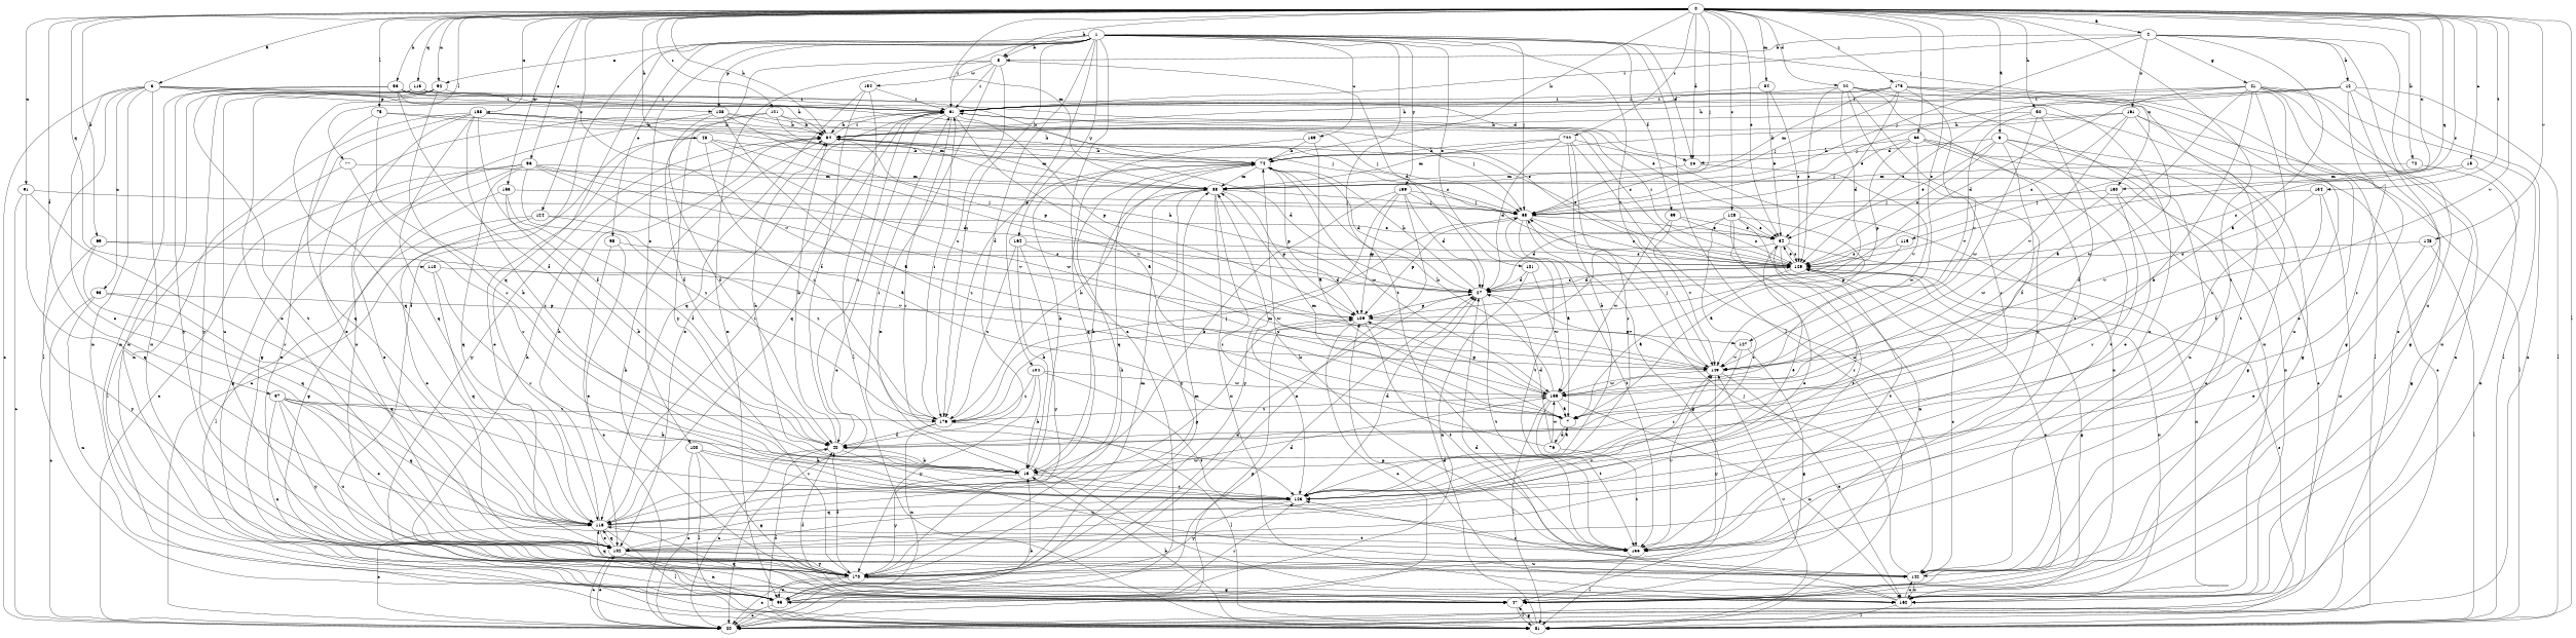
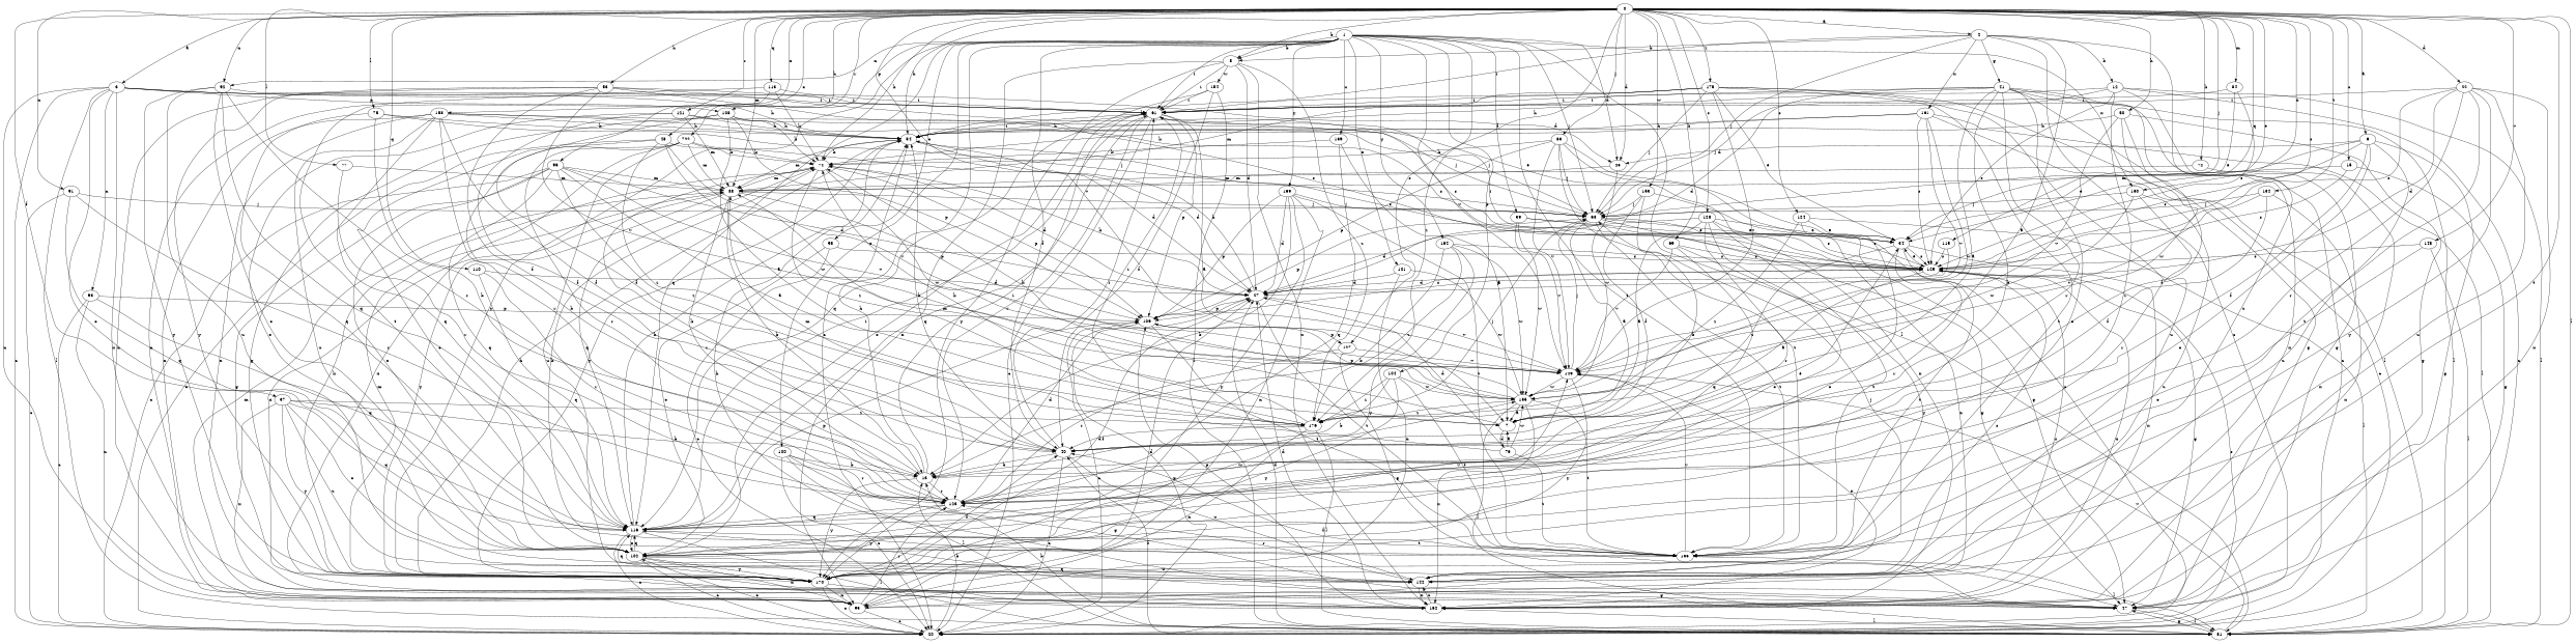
  strict digraph {
    0
    2
    3
    6
    8
    15
    22
    25
    34
    37
    48
    50
    53
    54
    63
    68
    69
    72
    74
    75
    77
    81
    84
    88
    91
    92
    96
    110
    113
    115
    121
    n32 [label=722]
    124
    127
    128
    129
    134
    135
    148
    149
    153
    158
    160
    175
    20
    61
    7
    12
    41
    142
    161
    108
    93
    95
    102
    162
    40
    47
    170
    176
    27
    154
    123
    155
    116
    13
    109
    1
    39
    98
    100
    101
    104
    139
    164
    169
    n77 [label=76]
    0 -> 2 [label=a]
    0 -> 3 [label=a]
    0 -> 6 [label=a]
    0 -> 8 [label=b]
    0 -> 15 [label=c]
    0 -> 22 [label=d]
    0 -> 25 [label=d]
    0 -> 34 [label=e]
    0 -> 37 [label=f]
    0 -> 48 [label=h]
    0 -> 50 [label=h]
    0 -> 53 [label=h]
    0 -> 54 [label=h]
    0 -> 63 [label=j]
    0 -> 68 [label=j]
    0 -> 69 [label=k]
    0 -> 72 [label=k]
    0 -> 74 [label=k]
    0 -> 75 [label=l]
    0 -> 77 [label=l]
    0 -> 81 [label=l]
    0 -> 84 [label=m]
    0 -> 88 [label=m]
    0 -> 91 [label=n]
    0 -> 92 [label=n]
    0 -> 96 [label=o]
    0 -> 110 [label=q]
    0 -> 113 [label=q]
    0 -> 115 [label=q]
    0 -> 121 [label=r]
    0 -> n32 [label=r]
    0 -> 124 [label=s]
    0 -> 127 [label=s]
    0 -> 128 [label=s]
    0 -> 129 [label=s]
    0 -> 134 [label=t]
    0 -> 135 [label=t]
    0 -> 148 [label=v]
    0 -> 149 [label=v]
    0 -> 153 [label=w]
    0 -> 158 [label=x]
    0 -> 160 [label=x]
    0 -> 175 [label=z]
    2 -> 8 [label=b]
    2 -> 68 [label=j]
    2 -> 20 [label=c]
    2 -> 61 [label=i]
    2 -> 7 [label=a]
    2 -> 12 [label=b]
    2 -> 41 [label=g]
    2 -> 142 [label=u]
    2 -> 161 [label=x]
    3 -> 25 [label=d]
    3 -> 54 [label=h]
    3 -> 81 [label=l]
    3 -> 20 [label=c]
    3 -> 61 [label=i]
    3 -> 108 [label=p]
    3 -> 93 [label=n]
    3 -> 95 [label=n]
    3 -> 102 [label=o]
    3 -> 162 [label=x]
    6 -> 25 [label=d]
    6 -> 34 [label=e]
    6 -> 129 [label=s]
    6 -> 142 [label=u]
    6 -> 102 [label=o]
    6 -> 40 [label=f]
    6 -> 47 [label=g]
    8 -> 61 [label=i]
    8 -> 95 [label=n]
    8 -> 162 [label=x]
    8 -> 170 [label=y]
    8 -> 176 [label=z]
    8 -> 27 [label=d]
    8 -> 154 [label=w]
    15 -> 88 [label=m]
    15 -> 129 [label=s]
    15 -> 47 [label=g]
    22 -> 129 [label=s]
    22 -> 135 [label=t]
    22 -> 61 [label=i]
    22 -> 142 [label=u]
    22 -> 162 [label=x]
    22 -> 170 [label=y]
    22 -> 27 [label=d]
    22 -> 123 [label=r]
    25 -> 88 [label=m]
    25 -> 155 [label=w]
    34 -> 129 [label=s]
    34 -> 135 [label=t]
    34 -> 162 [label=x]
    34 -> 176 [label=z]
    34 -> 123 [label=r]
    37 -> 142 [label=u]
    37 -> 102 [label=o]
    37 -> 162 [label=x]
    37 -> 170 [label=y]
    37 -> 176 [label=z]
    37 -> 116 [label=q]
    37 -> 13 [label=b]
    48 -> 74 [label=k]
    48 -> 149 [label=v]
    48 -> 20 [label=c]
    48 -> 102 [label=o]
    48 -> 176 [label=z]
    48 -> 155 [label=w]
    50 -> 54 [label=h]
    50 -> 149 [label=v]
    50 -> 40 [label=f]
    50 -> 47 [label=g]
    50 -> 155 [label=w]
    53 -> 34 [label=e]
    53 -> 129 [label=s]
    53 -> 149 [label=v]
    53 -> 61 [label=i]
    53 -> 95 [label=n]
    53 -> 40 [label=f]
    53 -> 170 [label=y]
    54 -> 74 [label=k]
    54 -> 88 [label=m]
    54 -> 129 [label=s]
    54 -> 61 [label=i]
    54 -> 170 [label=y]
    54 -> 27 [label=d]
    63 -> 68 [label=j]
    63 -> 74 [label=k]
    63 -> 135 [label=t]
    63 -> 149 [label=v]
    63 -> 20 [label=c]
    63 -> 162 [label=x]
    63 -> 109 [label=p]
    68 -> 34 [label=e]
    68 -> 129 [label=s]
    68 -> 135 [label=t]
    68 -> 7 [label=a]
    68 -> 47 [label=g]
    68 -> 109 [label=p]
    69 -> 129 [label=s]
    69 -> 149 [label=v]
    69 -> 170 [label=y]
    69 -> 116 [label=q]
    72 -> 88 [label=m]
    72 -> 162 [label=x]
    74 -> 88 [label=m]
    74 -> 176 [label=z]
    74 -> 27 [label=d]
    74 -> 155 [label=w]
    74 -> 116 [label=q]
    74 -> 109 [label=p]
    75 -> 54 [label=h]
    75 -> 68 [label=j]
    75 -> 116 [label=q]
    75 -> 13 [label=b]
-   77 -> 81 [label=l]
    77 -> 88 [label=m]
    77 -> 123 [label=r]
    81 -> 149 [label=v]
    81 -> 40 [label=f]
    81 -> 47 [label=g]
    81 -> 27 [label=d]
    81 -> 13 [label=b]
    84 -> 34 [label=e]
    84 -> 129 [label=s]
    84 -> 61 [label=i]
    88 -> 68 [label=j]
    88 -> 162 [label=x]
    88 -> 170 [label=y]
    88 -> 123 [label=r]
    88 -> 13 [label=b]
    88 -> 109 [label=p]
    91 -> 68 [label=j]
    91 -> 20 [label=c]
    91 -> 123 [label=r]
    91 -> 116 [label=q]
    92 -> 61 [label=i]
    92 -> 142 [label=u]
    92 -> 102 [label=o]
    92 -> 170 [label=y]
    92 -> 123 [label=r]
    92 -> 116 [label=q]
    96 -> 88 [label=m]
    96 -> 149 [label=v]
    96 -> 20 [label=c]
    96 -> 7 [label=a]
    96 -> 102 [label=o]
    96 -> 47 [label=g]
    96 -> 176 [label=z]
    96 -> 27 [label=d]
    96 -> 116 [label=q]
    110 -> 27 [label=d]
    110 -> 123 [label=r]
    110 -> 116 [label=q]
    113 -> 74 [label=k]
    113 -> 135 [label=t]
    113 -> 61 [label=i]
    113 -> 95 [label=n]
    115 -> 129 [label=s]
    115 -> 109 [label=p]
    121 -> 54 [label=h]
    121 -> 68 [label=j]
    121 -> 88 [label=m]
    121 -> 102 [label=o]
    121 -> 40 [label=f]
    n32 -> 74 [label=k]
    n32 -> 88 [label=m]
    n32 -> 142 [label=u]
    n32 -> 162 [label=x]
    n32 -> 27 [label=d]
    n32 -> 123 [label=r]
    n32 -> 13 [label=b]
    124 -> 34 [label=e]
    124 -> 81 [label=l]
    124 -> 102 [label=o]
    124 -> 176 [label=z]
    127 -> 149 [label=v]
    127 -> 47 [label=g]
    127 -> 123 [label=r]
    128 -> 34 [label=e]
    128 -> 135 [label=t]
    128 -> 7 [label=a]
    128 -> 95 [label=n]
    128 -> 102 [label=o]
    128 -> 27 [label=d]
    128 -> 123 [label=r]
    129 -> 34 [label=e]
    129 -> 61 [label=i]
    129 -> 7 [label=a]
    129 -> 162 [label=x]
    129 -> 47 [label=g]
    129 -> 27 [label=d]
    134 -> 68 [label=j]
    134 -> 149 [label=v]
    134 -> 162 [label=x]
    134 -> 40 [label=f]
    135 -> 74 [label=k]
    135 -> 81 [label=l]
    135 -> 149 [label=v]
    148 -> 81 [label=l]
    148 -> 129 [label=s]
    148 -> 102 [label=o]
    149 -> 68 [label=j]
    149 -> 162 [label=x]
    149 -> 170 [label=y]
    149 -> 155 [label=w]
    153 -> 68 [label=j]
    153 -> 40 [label=f]
    153 -> 47 [label=g]
    153 -> 13 [label=b]
    158 -> 54 [label=h]
    158 -> 68 [label=j]
    158 -> 129 [label=s]
    158 -> 142 [label=u]
    158 -> 95 [label=n]
    158 -> 162 [label=x]
    158 -> 40 [label=f]
    158 -> 123 [label=r]
    158 -> 116 [label=q]
    160 -> 68 [label=j]
    160 -> 142 [label=u]
    160 -> 123 [label=r]
    160 -> 155 [label=w]
    175 -> 34 [label=e]
    175 -> 54 [label=h]
    175 -> 68 [label=j]
    175 -> 81 [label=l]
    175 -> 88 [label=m]
    175 -> 135 [label=t]
    175 -> 149 [label=v]
    175 -> 61 [label=i]
    175 -> 142 [label=u]
    20 -> 129 [label=s]
    20 -> 102 [label=o]
    20 -> 13 [label=b]
    20 -> 109 [label=p]
    61 -> 54 [label=h]
    61 -> 129 [label=s]
    61 -> 20 [label=c]
    61 -> 7 [label=a]
    61 -> 102 [label=o]
    61 -> 123 [label=r]
    61 -> 116 [label=q]
    61 -> 109 [label=p]
    7 -> 88 [label=m]
    7 -> n77 [label=d]
    12 -> 68 [label=j]
    12 -> 81 [label=l]
    12 -> 129 [label=s]
    12 -> 20 [label=c]
    12 -> 61 [label=i]
    12 -> 47 [label=g]
    12 -> 123 [label=r]
    41 -> 54 [label=h]
    41 -> 81 [label=l]
    41 -> 20 [label=c]
    41 -> 61 [label=i]
    41 -> 7 [label=a]
    41 -> 102 [label=o]
    41 -> 162 [label=x]
    41 -> 47 [label=g]
    41 -> 27 [label=d]
    41 -> 123 [label=r]
    41 -> 13 [label=b]
    142 -> 68 [label=j]
    142 -> 129 [label=s]
    142 -> 162 [label=x]
    142 -> 123 [label=r]
    161 -> 54 [label=h]
    161 -> 74 [label=k]
    161 -> 81 [label=l]
    161 -> 129 [label=s]
    161 -> 149 [label=v]
    161 -> 20 [label=c]
    161 -> 155 [label=w]
    108 -> 54 [label=h]
    108 -> 74 [label=k]
    108 -> 7 [label=a]
    108 -> 40 [label=f]
    108 -> 47 [label=g]
    108 -> 109 [label=p]
    93 -> 20 [label=c]
    93 -> 95 [label=n]
    93 -> 116 [label=q]
    93 -> 109 [label=p]
    95 -> 88 [label=m]
    95 -> 129 [label=s]
    95 -> 20 [label=c]
    95 -> 27 [label=d]
    95 -> 123 [label=r]
    102 -> 149 [label=v]
    102 -> 20 [label=c]
    102 -> 142 [label=u]
    102 -> 95 [label=n]
    102 -> 170 [label=y]
    102 -> 116 [label=q]
    162 -> 81 [label=l]
    162 -> 142 [label=u]
    162 -> 27 [label=d]
    162 -> 109 [label=p]
    40 -> 54 [label=h]
    40 -> 20 [label=c]
    40 -> 61 [label=i]
    40 -> 142 [label=u]
    40 -> 13 [label=b]
    47 -> 54 [label=h]
    47 -> 81 [label=l]
    47 -> 40 [label=f]
    47 -> 116 [label=q]
    170 -> 54 [label=h]
    170 -> 74 [label=k]
    170 -> 88 [label=m]
    170 -> 20 [label=c]
    170 -> 95 [label=n]
    170 -> 40 [label=f]
    170 -> 47 [label=g]
    170 -> 27 [label=d]
    170 -> 116 [label=q]
    176 -> 68 [label=j]
    176 -> 74 [label=k]
    176 -> 81 [label=l]
    176 -> 61 [label=i]
    176 -> 95 [label=n]
    176 -> 40 [label=f]
    27 -> 54 [label=h]
    27 -> 74 [label=k]
    27 -> 129 [label=s]
    27 -> 135 [label=t]
    27 -> 149 [label=v]
    27 -> 109 [label=p]
    154 -> 81 [label=l]
    154 -> 61 [label=i]
    154 -> 40 [label=f]
    154 -> 116 [label=q]
    123 -> 34 [label=e]
    123 -> 170 [label=y]
    123 -> 27 [label=d]
    123 -> 116 [label=q]
    155 -> 74 [label=k]
    155 -> 81 [label=l]
    155 -> 135 [label=t]
    155 -> 7 [label=a]
    155 -> 162 [label=x]
    155 -> 176 [label=z]
    155 -> 109 [label=p]
    116 -> 54 [label=h]
    116 -> 81 [label=l]
    116 -> 135 [label=t]
    116 -> 20 [label=c]
    116 -> 61 [label=i]
    116 -> 102 [label=o]
    116 -> 155 [label=w]
    116 -> 109 [label=p]
    13 -> 54 [label=h]
    13 -> 74 [label=k]
    13 -> 61 [label=i]
    13 -> 170 [label=y]
    13 -> 123 [label=r]
    109 -> 127 [label=p]
    109 -> 135 [label=t]
    109 -> 20 [label=c]
    1 -> 8 [label=b]
    1 -> 25 [label=d]
    1 -> 68 [label=j]
    1 -> 81 [label=l]
    1 -> 92 [label=n]
    1 -> 135 [label=t]
    1 -> 149 [label=v]
    1 -> 160 [label=x]
    1 -> 20 [label=c]
    1 -> 61 [label=i]
    1 -> 108 [label=p]
    1 -> 40 [label=f]
-   1 -> 170 [label=f]
+   1 -> 170 [label=y]
    1 -> 176 [label=z]
    1 -> 116 [label=q]
    1 -> 39 [label=f]
    1 -> 98 [label=o]
    1 -> 100 [label=o]
    1 -> 101 [label=o]
    1 -> 104 [label=p]
    1 -> 139 [label=u]
    1 -> 164 [label=y]
    1 -> 169 [label=y]
    39 -> 34 [label=e]
    39 -> 129 [label=s]
    39 -> 149 [label=v]
    39 -> 155 [label=w]
    98 -> 129 [label=s]
    98 -> 20 [label=c]
    98 -> 102 [label=o]
    100 -> 81 [label=l]
    100 -> 20 [label=c]
    100 -> 47 [label=g]
    100 -> 123 [label=r]
    100 -> 13 [label=b]
    101 -> 95 [label=n]
    101 -> 27 [label=d]
    101 -> 155 [label=w]
    104 -> 135 [label=t]
    104 -> 170 [label=y]
    104 -> 176 [label=z]
    104 -> 155 [label=w]
    104 -> 13 [label=b]
    139 -> 74 [label=k]
    139 -> 7 [label=a]
    139 -> 116 [label=q]
    164 -> 129 [label=s]
    164 -> 170 [label=y]
    164 -> 176 [label=z]
    164 -> 155 [label=w]
    164 -> 13 [label=b]
    169 -> 68 [label=j]
    169 -> 135 [label=t]
    169 -> 95 [label=n]
    169 -> 170 [label=y]
    169 -> 27 [label=d]
    169 -> 13 [label=b]
    169 -> 109 [label=p]
    n77 -> 88 [label=m]
    n77 -> 135 [label=t]
    n77 -> 7 [label=a]
    n77 -> 27 [label=d]
    n77 -> 155 [label=w]
  }
